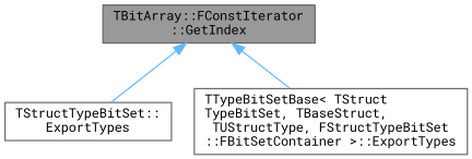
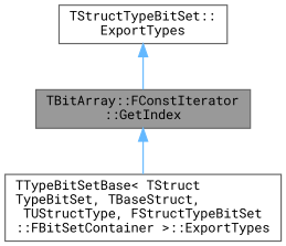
  digraph {
    rankdir=TB
    fontname="Roboto Mono"
    node [color=grey40 fillcolor=white fontname="Roboto Mono" fontsize=10 shape=box style=filled]
    edge [color=steelblue1 dir=back fontname="Roboto Mono" fontsize=10 labelfontname=Helvetica labelfontsize=10 style=solid]
    n1 [color=gray40 fillcolor=grey60 fontcolor=black height=0.2 label="TBitArray::FConstIterator\l::GetIndex" width=0.4]
    n2 [height=0.2 label="TStructTypeBitSet::\lExportTypes" width=0.4]
    n3 [height=0.2 label="TTypeBitSetBase\< TStruct\lTypeBitSet, TBaseStruct,\l TUStructType, FStructTypeBitSet\l::FBitSetContainer \>::ExportTypes" width=0.4]
-   n1 -> n2
+   n2 -> n1
    n1 -> n3
  }
